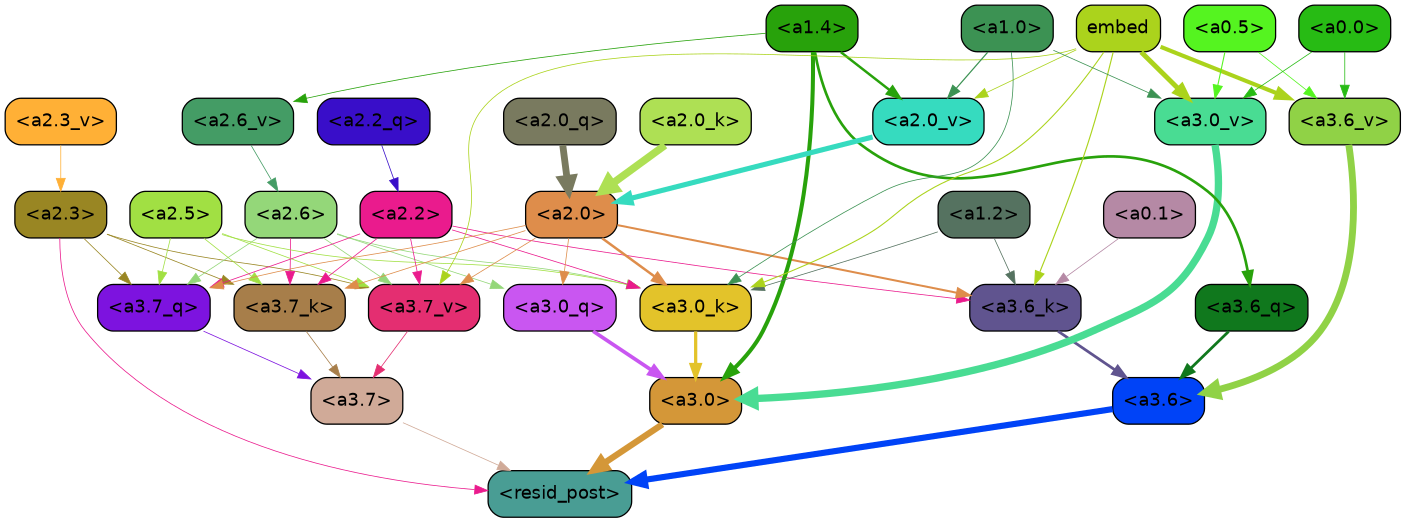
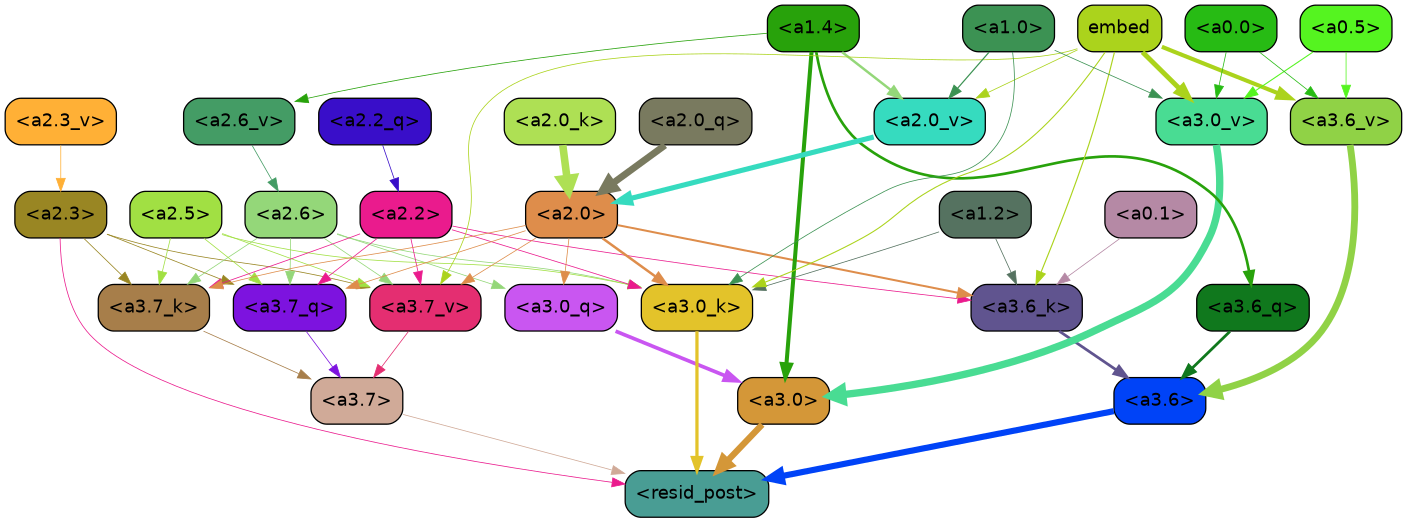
  strict digraph {
    splines=true
    node [color=black fontname=Helvetica shape=box style="filled, rounded"]
    edge [color="#ea1b8d" penwidth=0.6]
    "<a3.7>" [fillcolor="#d0aa98"]
    "<resid_post>" [fillcolor="#499d94"]
    "<a3.6>" [fillcolor="#0043f7"]
    "<a3.0>" [fillcolor="#d49738"]
    "<a2.3>" [fillcolor="#998623"]
    "<a3.7_q>" [fillcolor="#7d13df"]
    "<a3.7_k>" [fillcolor="#a77e4a"]
    "<a3.7_v>" [fillcolor="#e42e71"]
    "<a3.6_q>" [fillcolor="#10781d"]
    "<a3.0_q>" [fillcolor="#c956f1"]
    "<a3.6_k>" [fillcolor="#60548f"]
    "<a3.0_k>" [fillcolor="#e3c32a"]
    "<a3.6_v>" [fillcolor="#90d246"]
    "<a3.0_v>" [fillcolor="#49dc93"]
    "<a2.6>" [fillcolor="#94d779"]
    "<a2.5>" [fillcolor="#a1e043"]
    "<a2.2>" [fillcolor="#ea1b8d"]
    "<a2.0>" [fillcolor="#de8d4b"]
    "<a1.4>" [fillcolor="#28a20b"]
    "<a2.6_v>" [fillcolor="#449c65"]
    "<a2.0_v>" [fillcolor="#36dbbf"]
    "<a1.2>" [fillcolor="#557260"]
    "<a0.1>" [fillcolor="#b589a5"]
    embed [fillcolor="#abd31c"]
    "<a1.0>" [fillcolor="#3c9253"]
    "<a0.5>" [fillcolor="#55f420"]
    "<a0.0>" [fillcolor="#27bb14"]
    "<a2.2_q>" [fillcolor="#390ec9"]
    "<a2.0_q>" [fillcolor="#797a5f"]
    "<a2.0_k>" [fillcolor="#aee054"]
    "<a2.3_v>" [fillcolor="#ffb036"]
    "<a3.7>" -> "<resid_post>" [color="#d0aa98"]
    "<a3.6>" -> "<resid_post>" [color="#0043f7" penwidth=4.751592040061951]
    "<a3.0>" -> "<resid_post>" [color="#d49738" penwidth=4.904066681861877]
    "<a2.3>" -> "<resid_post>"
    "<a2.3>" -> "<a3.7_q>" [color="#998623"]
    "<a2.3>" -> "<a3.7_k>" [color="#998623" penwidth=0.6069068089127541]
    "<a2.3>" -> "<a3.7_v>" [color="#998623"]
    "<a3.7_q>" -> "<a3.7>" [color="#7d13df"]
    "<a3.7_k>" -> "<a3.7>" [color="#a77e4a"]
    "<a3.7_v>" -> "<a3.7>" [color="#e42e71"]
    "<a3.6_q>" -> "<a3.6>" [color="#10781d" penwidth=2.160832464694977]
    "<a3.0_q>" -> "<a3.0>" [color="#c956f1" penwidth=2.870753765106201]
    "<a3.6_k>" -> "<a3.6>" [color="#60548f" penwidth=2.13908451795578]
-   "<a3.0_k>" -> "<a3.0>" [color="#e3c32a" penwidth=2.520303964614868]
+   "<a3.0_k>" -> "<resid_post>" [color="#e3c32a" penwidth=2.520303964614868]
    "<a3.6_v>" -> "<a3.6>" [color="#90d246" penwidth=5.297133803367615]
    "<a3.0_v>" -> "<a3.0>" [color="#49dc93" penwidth=5.680712580680847]
    "<a2.6>" -> "<a3.7_q>" [color="#94d779"]
-   "<a2.6>" -> "<a3.7_k>"
+   "<a2.6>" -> "<a3.7_k>" [color="#94d779"]
    "<a2.6>" -> "<a3.7_v>" [color="#94d779"]
    "<a2.6>" -> "<a3.0_q>" [color="#94d779"]
    "<a2.6>" -> "<a3.0_k>" [color="#94d779"]
    "<a2.5>" -> "<a3.7_q>" [color="#a1e043"]
    "<a2.5>" -> "<a3.7_k>" [color="#a1e043"]
    "<a2.5>" -> "<a3.7_v>" [color="#a1e043"]
    "<a2.5>" -> "<a3.0_k>" [color="#a1e043"]
    "<a2.2>" -> "<a3.7_q>"
    "<a2.2>" -> "<a3.7_k>"
    "<a2.2>" -> "<a3.7_v>"
    "<a2.2>" -> "<a3.6_k>"
    "<a2.2>" -> "<a3.0_k>"
    "<a2.0>" -> "<a3.7_q>" [color="#de8d4b"]
    "<a2.0>" -> "<a3.7_k>" [color="#de8d4b"]
    "<a2.0>" -> "<a3.7_v>" [color="#de8d4b"]
    "<a2.0>" -> "<a3.0_q>" [color="#de8d4b"]
    "<a2.0>" -> "<a3.6_k>" [color="#de8d4b" penwidth=1.564806342124939]
    "<a2.0>" -> "<a3.0_k>" [color="#de8d4b" penwidth=1.9353990852832794]
    "<a1.4>" -> "<a3.0>" [color="#28a20b" penwidth=3.1279823780059814]
    "<a1.4>" -> "<a3.6_q>" [color="#28a20b" penwidth=2.0727532356977463]
    "<a1.4>" -> "<a2.6_v>" [color="#28a20b"]
-   "<a1.4>" -> "<a2.0_v>" [color="#28a20b" penwidth=1.9170897603034973]
+   "<a1.4>" -> "<a2.0_v>" [color="#94d779" penwidth=1.9170897603034973]
    "<a2.6_v>" -> "<a2.6>" [color="#449c65"]
    "<a2.0_v>" -> "<a2.0>" [color="#36dbbf" penwidth=3.9621697664260864]
    "<a1.2>" -> "<a3.6_k>" [color="#557260"]
    "<a1.2>" -> "<a3.0_k>" [color="#557260"]
    "<a0.1>" -> "<a3.6_k>" [color="#b589a5"]
    embed -> "<a3.7_v>" [color="#abd31c"]
    embed -> "<a3.6_k>" [color="#abd31c" penwidth=0.8915999233722687]
    embed -> "<a3.0_k>" [color="#abd31c" penwidth=0.832088902592659]
    embed -> "<a3.6_v>" [color="#abd31c" penwidth=3.1840110421180725]
    embed -> "<a3.0_v>" [color="#abd31c" penwidth=3.8132747188210487]
    embed -> "<a2.0_v>" [color="#abd31c"]
    "<a1.0>" -> "<a3.0_k>" [color="#3c9253"]
    "<a1.0>" -> "<a3.0_v>" [color="#3c9253"]
    "<a1.0>" -> "<a2.0_v>" [color="#3c9253" penwidth=0.9450988052412868]
    "<a0.5>" -> "<a3.6_v>" [color="#55f420"]
    "<a0.5>" -> "<a3.0_v>" [color="#55f420" penwidth=0.8331108838319778]
    "<a0.0>" -> "<a3.6_v>" [color="#27bb14"]
    "<a0.0>" -> "<a3.0_v>" [color="#27bb14"]
    "<a2.2_q>" -> "<a2.2>" [color="#390ec9"]
    "<a2.0_q>" -> "<a2.0>" [color="#797a5f" penwidth=5.29856276512146]
    "<a2.0_k>" -> "<a2.0>" [color="#aee054" penwidth=5.859246134757996]
    "<a2.3_v>" -> "<a2.3>" [color="#ffb036"]
  }
